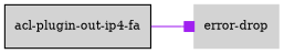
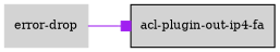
  digraph {
    rankdir=LR
    node [fillcolor=lightgray fontcolor=black fontsize=10 shape=box style=filled]
    "acl-plugin-out-ip4-fa" [color=black]
    "error-drop" [color=lightgray]
-   "acl-plugin-out-ip4-fa" -> "error-drop" [fontsize=8 color=purple arrowhead=box]
+   "error-drop" -> "acl-plugin-out-ip4-fa" [fontsize=8 color=purple arrowhead=box]
  }
